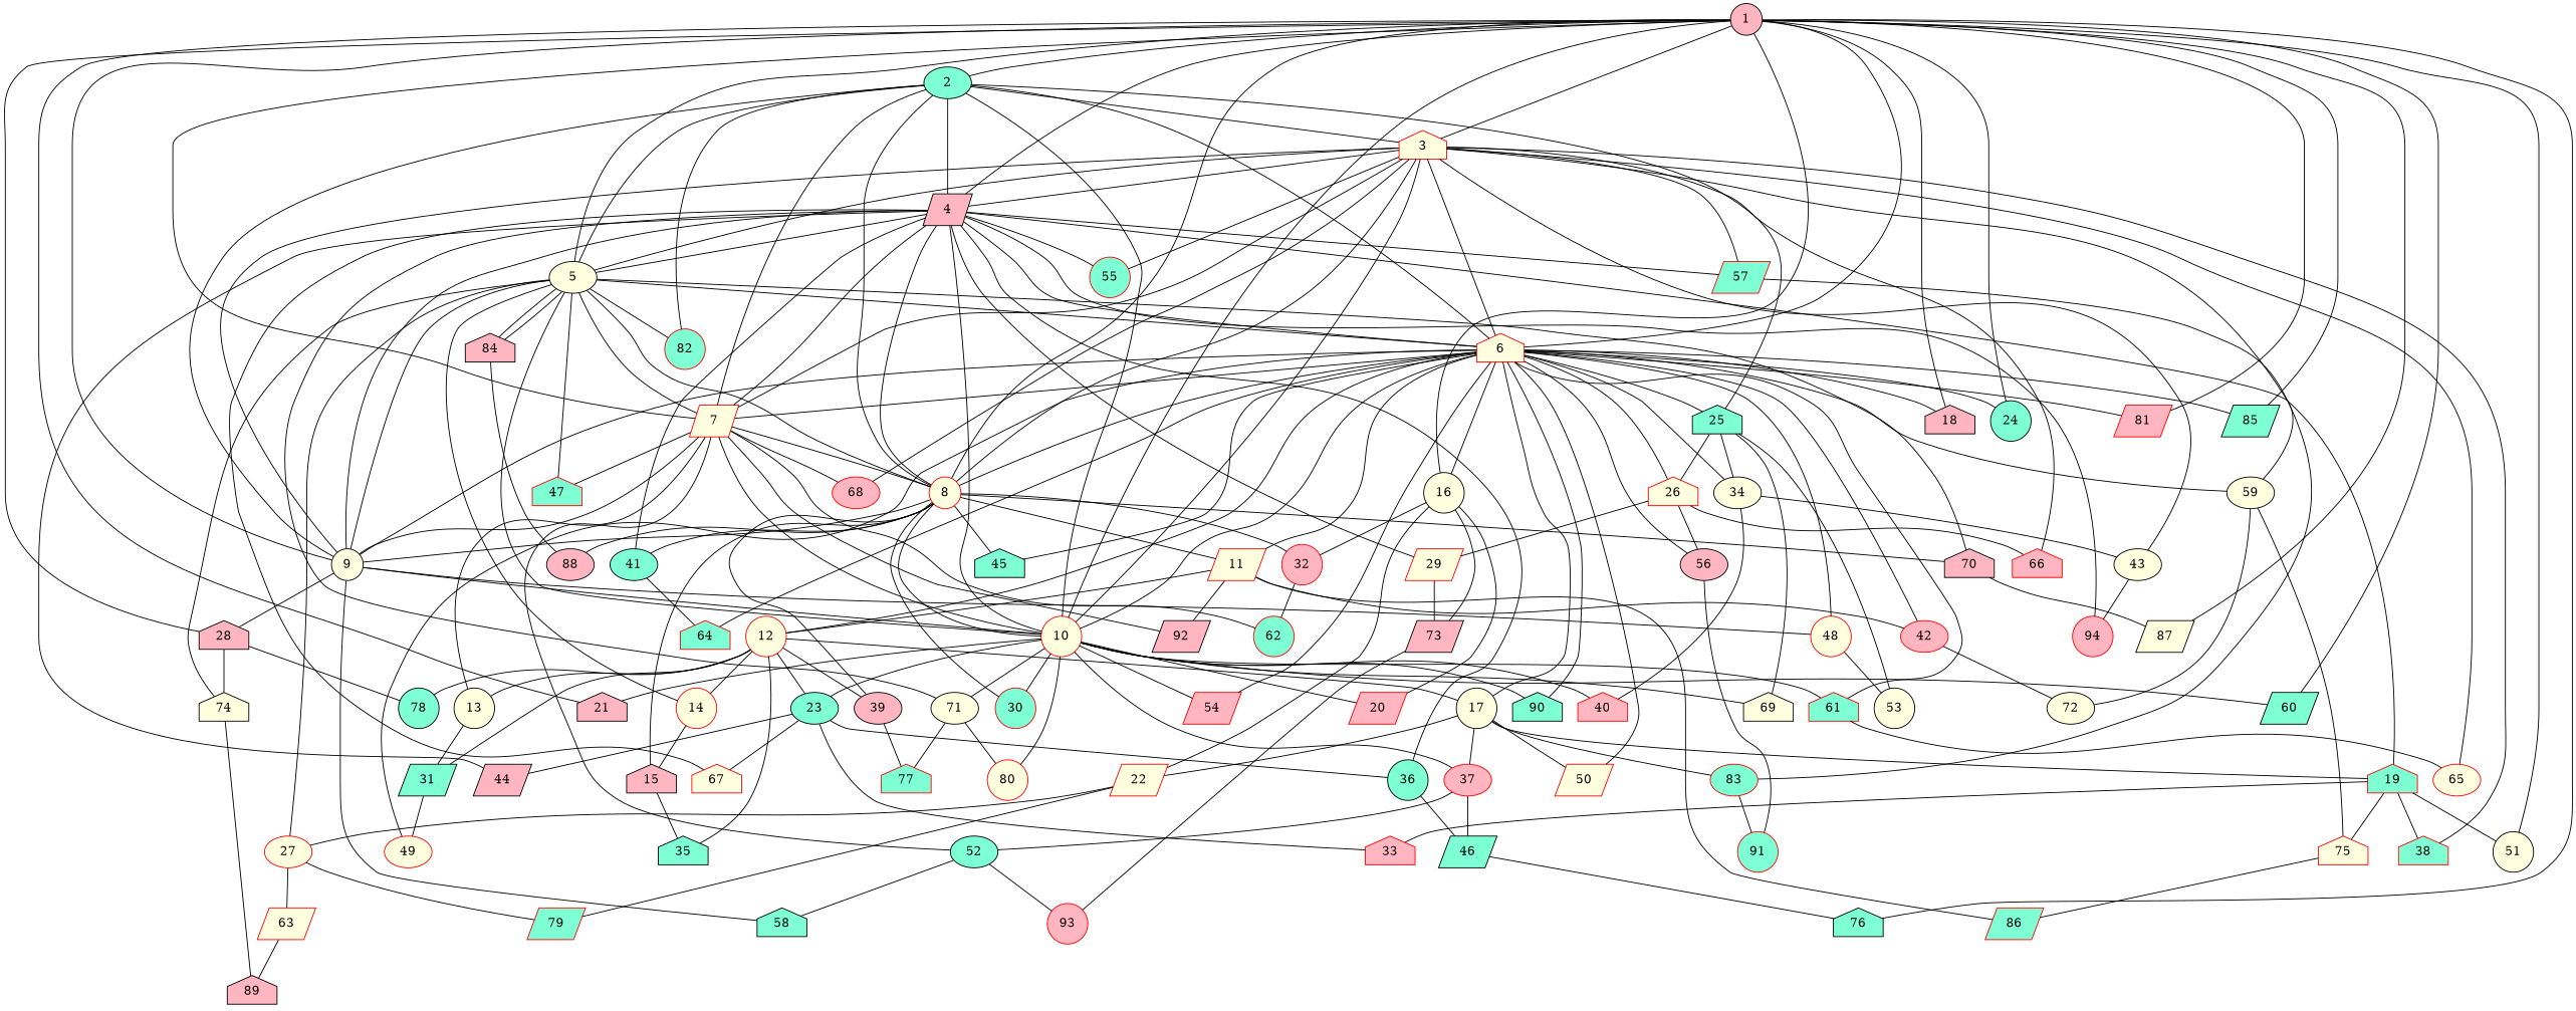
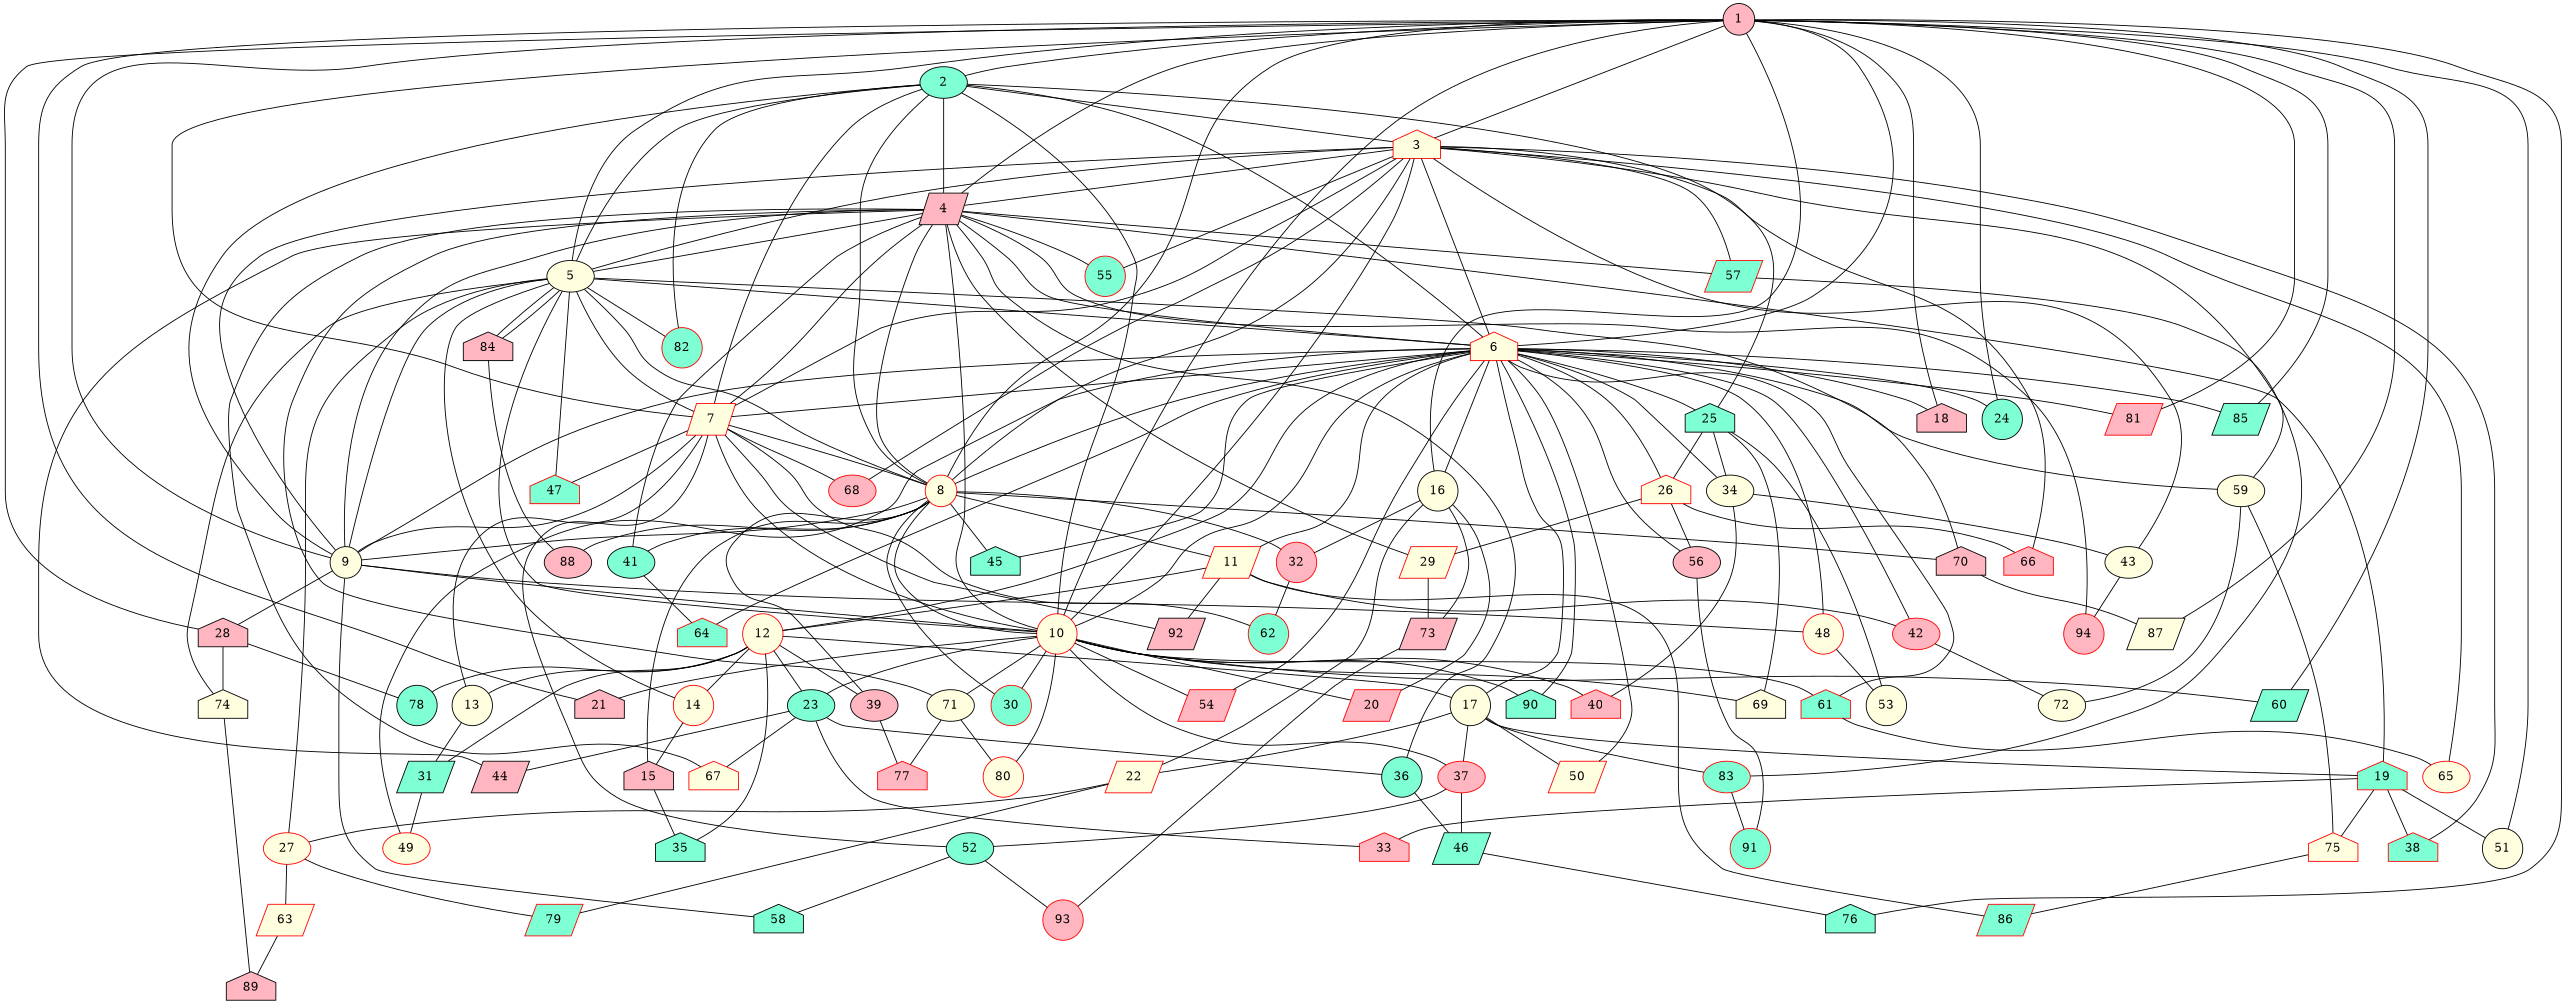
  graph {
    node [color=black fillcolor=lightyellow shape=house style=filled]
    1 [fillcolor=lightpink shape=circle]
    2 [fillcolor=aquamarine shape=ellipse]
    3 [color=red]
    4 [fillcolor=lightpink shape=parallelogram]
    5 [shape=ellipse]
    6 [color=red]
    7 [color=red shape=parallelogram]
    8 [color=red shape=circle]
    9 [shape=circle]
    10 [color=red shape=circle]
    16 [shape=circle]
    18 [fillcolor=lightpink]
    21 [fillcolor=lightpink]
    24 [fillcolor=aquamarine shape=circle]
    28 [fillcolor=lightpink]
    51 [shape=circle]
    60 [fillcolor=aquamarine shape=parallelogram]
    76 [fillcolor=aquamarine]
    81 [color=red fillcolor=lightpink shape=parallelogram]
    85 [fillcolor=aquamarine shape=parallelogram]
    87 [shape=parallelogram]
    25 [fillcolor=aquamarine]
    82 [color=red fillcolor=aquamarine shape=circle]
    38 [color=red fillcolor=aquamarine]
    43 [shape=ellipse]
    55 [color=red fillcolor=aquamarine shape=circle]
    57 [color=red fillcolor=aquamarine shape=parallelogram]
    59 [shape=ellipse]
    65 [color=red shape=ellipse]
    66 [color=red fillcolor=lightpink]
    68 [color=red fillcolor=lightpink shape=ellipse]
    19 [color=red fillcolor=aquamarine]
    29 [color=red shape=parallelogram]
    36 [fillcolor=aquamarine shape=circle]
    41 [fillcolor=aquamarine shape=ellipse]
    44 [fillcolor=lightpink shape=parallelogram]
    67 [color=red]
    71 [shape=ellipse]
    94 [color=red fillcolor=lightpink shape=circle]
    14 [color=red shape=circle]
    27 [color=red shape=ellipse]
    47 [color=red fillcolor=aquamarine]
    70 [fillcolor=lightpink]
    74
    84 [fillcolor=lightpink]
    42 [color=red fillcolor=lightpink shape=ellipse]
    11 [color=red shape=parallelogram]
    12 [color=red shape=circle]
    17 [shape=circle]
    26 [color=red]
    34 [shape=ellipse]
    45 [fillcolor=aquamarine]
    48 [color=red shape=circle]
    49 [color=red shape=ellipse]
    50 [color=red shape=parallelogram]
    54 [color=red fillcolor=lightpink shape=parallelogram]
    56 [fillcolor=lightpink shape=ellipse]
    61 [color=red fillcolor=aquamarine]
    64 [color=red fillcolor=aquamarine]
    90 [fillcolor=aquamarine]
    13 [shape=circle]
    52 [fillcolor=aquamarine shape=ellipse]
    62 [color=red fillcolor=aquamarine shape=circle]
    92 [fillcolor=lightpink shape=parallelogram]
    15 [fillcolor=lightpink]
    30 [color=red fillcolor=aquamarine shape=circle]
    32 [color=red fillcolor=lightpink shape=circle]
    39 [fillcolor=lightpink shape=ellipse]
    88 [fillcolor=lightpink shape=ellipse]
    58 [fillcolor=aquamarine]
    20 [color=red fillcolor=lightpink shape=parallelogram]
    23 [fillcolor=aquamarine shape=ellipse]
    37 [color=red fillcolor=lightpink shape=ellipse]
    40 [color=red fillcolor=lightpink]
    69
    80 [color=red shape=circle]
    22 [color=red shape=parallelogram]
    73 [fillcolor=lightpink shape=parallelogram]
    78 [fillcolor=aquamarine shape=circle]
    53 [shape=circle]
    72 [shape=ellipse]
    83 [color=red fillcolor=aquamarine shape=ellipse]
    75 [color=red]
    33 [color=red fillcolor=lightpink]
    46 [fillcolor=aquamarine shape=parallelogram]
-   77 [color=red fillcolor=aquamarine]
+   77 [color=red fillcolor=lightpink]
    63 [color=red shape=parallelogram]
    79 [color=red fillcolor=aquamarine shape=parallelogram]
    89 [fillcolor=lightpink]
    86 [color=red fillcolor=aquamarine shape=parallelogram]
    31 [fillcolor=aquamarine shape=parallelogram]
    35 [fillcolor=aquamarine]
    91 [color=red fillcolor=aquamarine shape=circle]
    93 [color=red fillcolor=lightpink shape=circle]
    1 -- 2
    1 -- 3
    1 -- 4
    1 -- 5
    1 -- 6
    1 -- 7
    1 -- 8
    1 -- 9
    1 -- 10
    1 -- 16
    1 -- 18
    1 -- 21
    1 -- 24
    1 -- 28
    1 -- 51
    1 -- 60
    1 -- 76
    1 -- 81
    1 -- 85
    1 -- 87
    2 -- 3
    2 -- 4
    2 -- 5
    2 -- 6
    2 -- 7
    2 -- 8
    2 -- 9
    2 -- 10
    2 -- 25
    2 -- 82
    3 -- 4
    3 -- 5
    3 -- 6
    3 -- 7
    3 -- 8
    3 -- 9
    3 -- 10
    3 -- 38
    3 -- 43
    3 -- 55
    3 -- 57
    3 -- 59
    3 -- 65
    3 -- 66
    3 -- 68
    4 -- 5
    4 -- 6
    4 -- 7
    4 -- 8
    4 -- 9
    4 -- 10
    4 -- 55
    4 -- 57
    4 -- 19
    4 -- 29
    4 -- 36
    4 -- 41
    4 -- 44
    4 -- 67
    4 -- 71
    4 -- 94
    5 -- 6
    5 -- 7
    5 -- 8
    5 -- 9
    5 -- 10
    5 -- 82
    5 -- 14
    5 -- 27
    5 -- 47
    5 -- 70
    5 -- 74
    5 -- 84
    5 -- 84
    6 -- 7
    6 -- 8
    6 -- 9
    6 -- 10
    6 -- 16
    6 -- 18
    6 -- 24
    6 -- 81
    6 -- 85
    6 -- 25
    6 -- 59
    6 -- 42
    6 -- 11
    6 -- 12
    6 -- 17
    6 -- 26
    6 -- 34
    6 -- 45
    6 -- 48
    6 -- 49
    6 -- 50
    6 -- 54
    6 -- 56
    6 -- 61
    6 -- 64
    6 -- 90
    7 -- 8
    7 -- 9
    7 -- 10
    7 -- 68
    7 -- 47
    7 -- 13
    7 -- 52
    7 -- 62
    7 -- 92
    8 -- 9
    8 -- 10
    8 -- 41
    8 -- 70
    8 -- 11
    8 -- 45
    8 -- 15
    8 -- 30
    8 -- 32
    8 -- 39
    8 -- 88
    9 -- 10
    9 -- 28
    9 -- 48
    9 -- 58
    10 -- 21
    10 -- 60
    10 -- 71
    10 -- 54
    10 -- 61
    10 -- 90
    10 -- 30
    10 -- 20
    10 -- 23
    10 -- 37
    10 -- 40
    10 -- 69
    10 -- 80
    16 -- 32
    16 -- 20
    16 -- 22
    16 -- 73
    28 -- 74
    28 -- 78
    25 -- 26
    25 -- 34
    25 -- 69
    25 -- 53
    43 -- 94
    57 -- 83
    59 -- 72
    59 -- 75
    19 -- 51
    19 -- 38
    19 -- 75
    19 -- 33
    29 -- 73
    36 -- 46
    41 -- 64
    71 -- 80
    71 -- 77
    14 -- 15
    27 -- 63
    27 -- 79
    70 -- 87
    74 -- 89
    84 -- 88
    42 -- 72
    11 -- 42
    11 -- 12
    11 -- 92
    11 -- 86
    12 -- 14
    12 -- 17
    12 -- 13
    12 -- 39
    12 -- 23
    12 -- 78
    12 -- 31
    12 -- 35
    17 -- 19
    17 -- 50
    17 -- 37
    17 -- 22
    17 -- 83
    26 -- 66
    26 -- 29
    26 -- 56
    34 -- 43
    34 -- 40
    48 -- 53
    56 -- 91
    61 -- 65
    13 -- 31
    52 -- 58
    52 -- 93
    15 -- 35
    32 -- 62
    39 -- 77
    23 -- 36
    23 -- 44
    23 -- 67
    23 -- 33
    37 -- 52
    37 -- 46
    22 -- 27
    22 -- 79
    73 -- 93
    83 -- 91
    75 -- 86
    46 -- 76
    63 -- 89
    31 -- 49
  }
